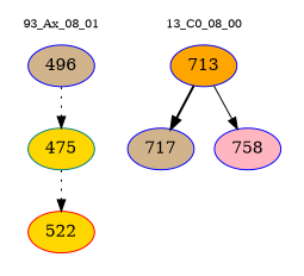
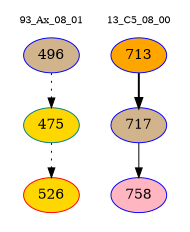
  digraph {
    node [color=blue fillcolor=tan style=filled]
    edge [color=black style=dotted]
    n1 [label=496]
    n2 [color=teal fillcolor=gold label=475]
-   n3 [color=red fillcolor=gold label=522]
+   n3 [color=red fillcolor=gold label=526]
    n4 [label=717]
    n5 [fillcolor=orange label=713]
    n6 [fillcolor=lightpink label=758]
    subgraph cluster_1 {
      color=white
      fontsize=10
      label="93_Ax_08_01"
      n1
      n2
      n3
    }
    subgraph cluster_2 {
      color=white
      fontsize=10
-     label="13_C0_08_00"
+     label="13_C5_08_00"
      n4
      n5
      n6
    }
    n1 -> n2
    n2 -> n3
    n5 -> n4 [style=bold]
-   n5 -> n6 [style=solid]
+   n4 -> n6 [style=solid]
  }
